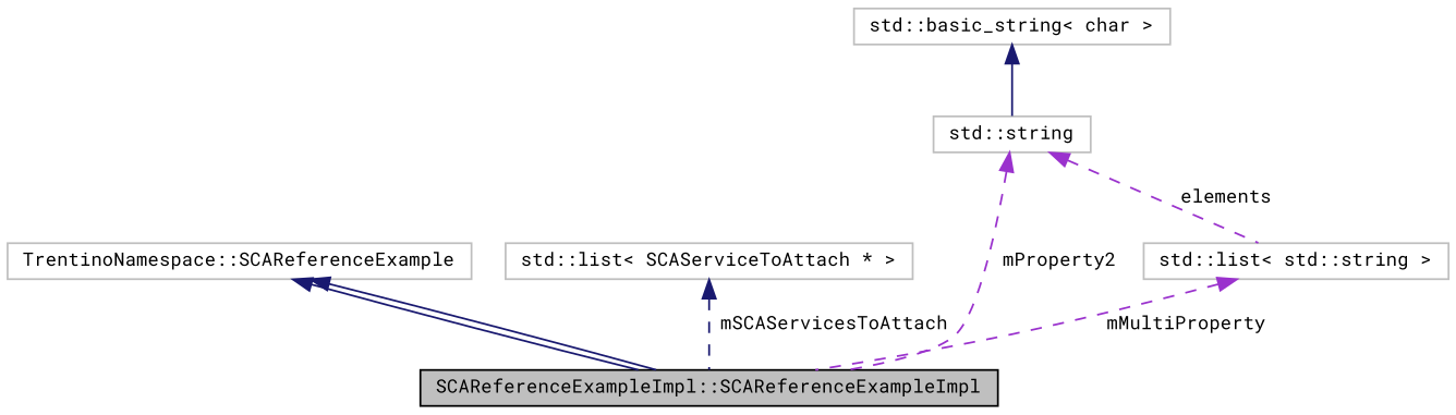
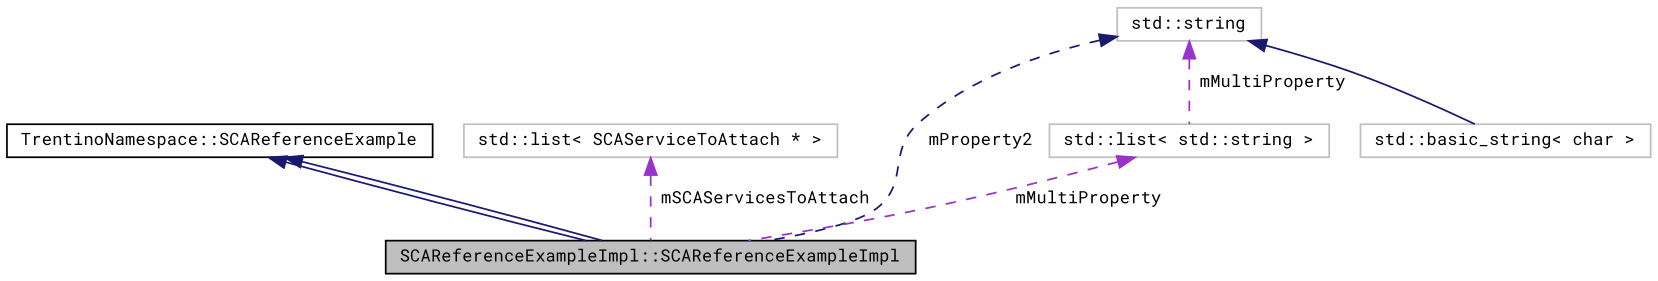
  digraph {
    fontname="Roboto Mono"
    rankdir=TB
    node [color=grey75 fillcolor=white fontname="Roboto Mono" fontsize=10 shape=record style=filled]
    edge [color=darkorchid3 dir=back fontname="Roboto Mono" fontsize=10 labelfontname=Helvetica labelfontsize=10 style=dashed]
    n1 [color=black fillcolor=grey75 fontcolor=black height=0.2 label="SCAReferenceExampleImpl::SCAReferenceExampleImpl" width=0.4]
-   n2 [height=0.2 label="TrentinoNamespace::SCAReferenceExample" width=0.4]
+   n2 [color=black height=0.2 label="TrentinoNamespace::SCAReferenceExample" width=0.4]
    n3 [height=0.2 label="std::list\< SCAServiceToAttach * \>" width=0.4]
    n4 [height=0.2 label="std::string" width=0.4]
    n5 [height=0.2 label="std::list\< std::string \>" width=0.4]
    n6 [height=0.2 label="std::basic_string\< char \>" width=0.4]
    n2 -> n1 [color=midnightblue style=solid]
    n2 -> n1 [color=midnightblue style=solid]
-   n3 -> n1 [color=midnightblue label=" mSCAServicesToAttach"]
-   n4 -> n1 [label=" mProperty2"]
-   n4 -> n5 [label=" elements"]
+   n3 -> n1 [label=" mSCAServicesToAttach"]
+   n4 -> n1 [color=midnightblue label=" mProperty2"]
+   n4 -> n5 [label=" mMultiProperty"]
    n5 -> n1 [label=" mMultiProperty"]
-   n6 -> n4 [color=midnightblue style=solid]
+   n4 -> n6 [color=midnightblue style=solid]
  }
